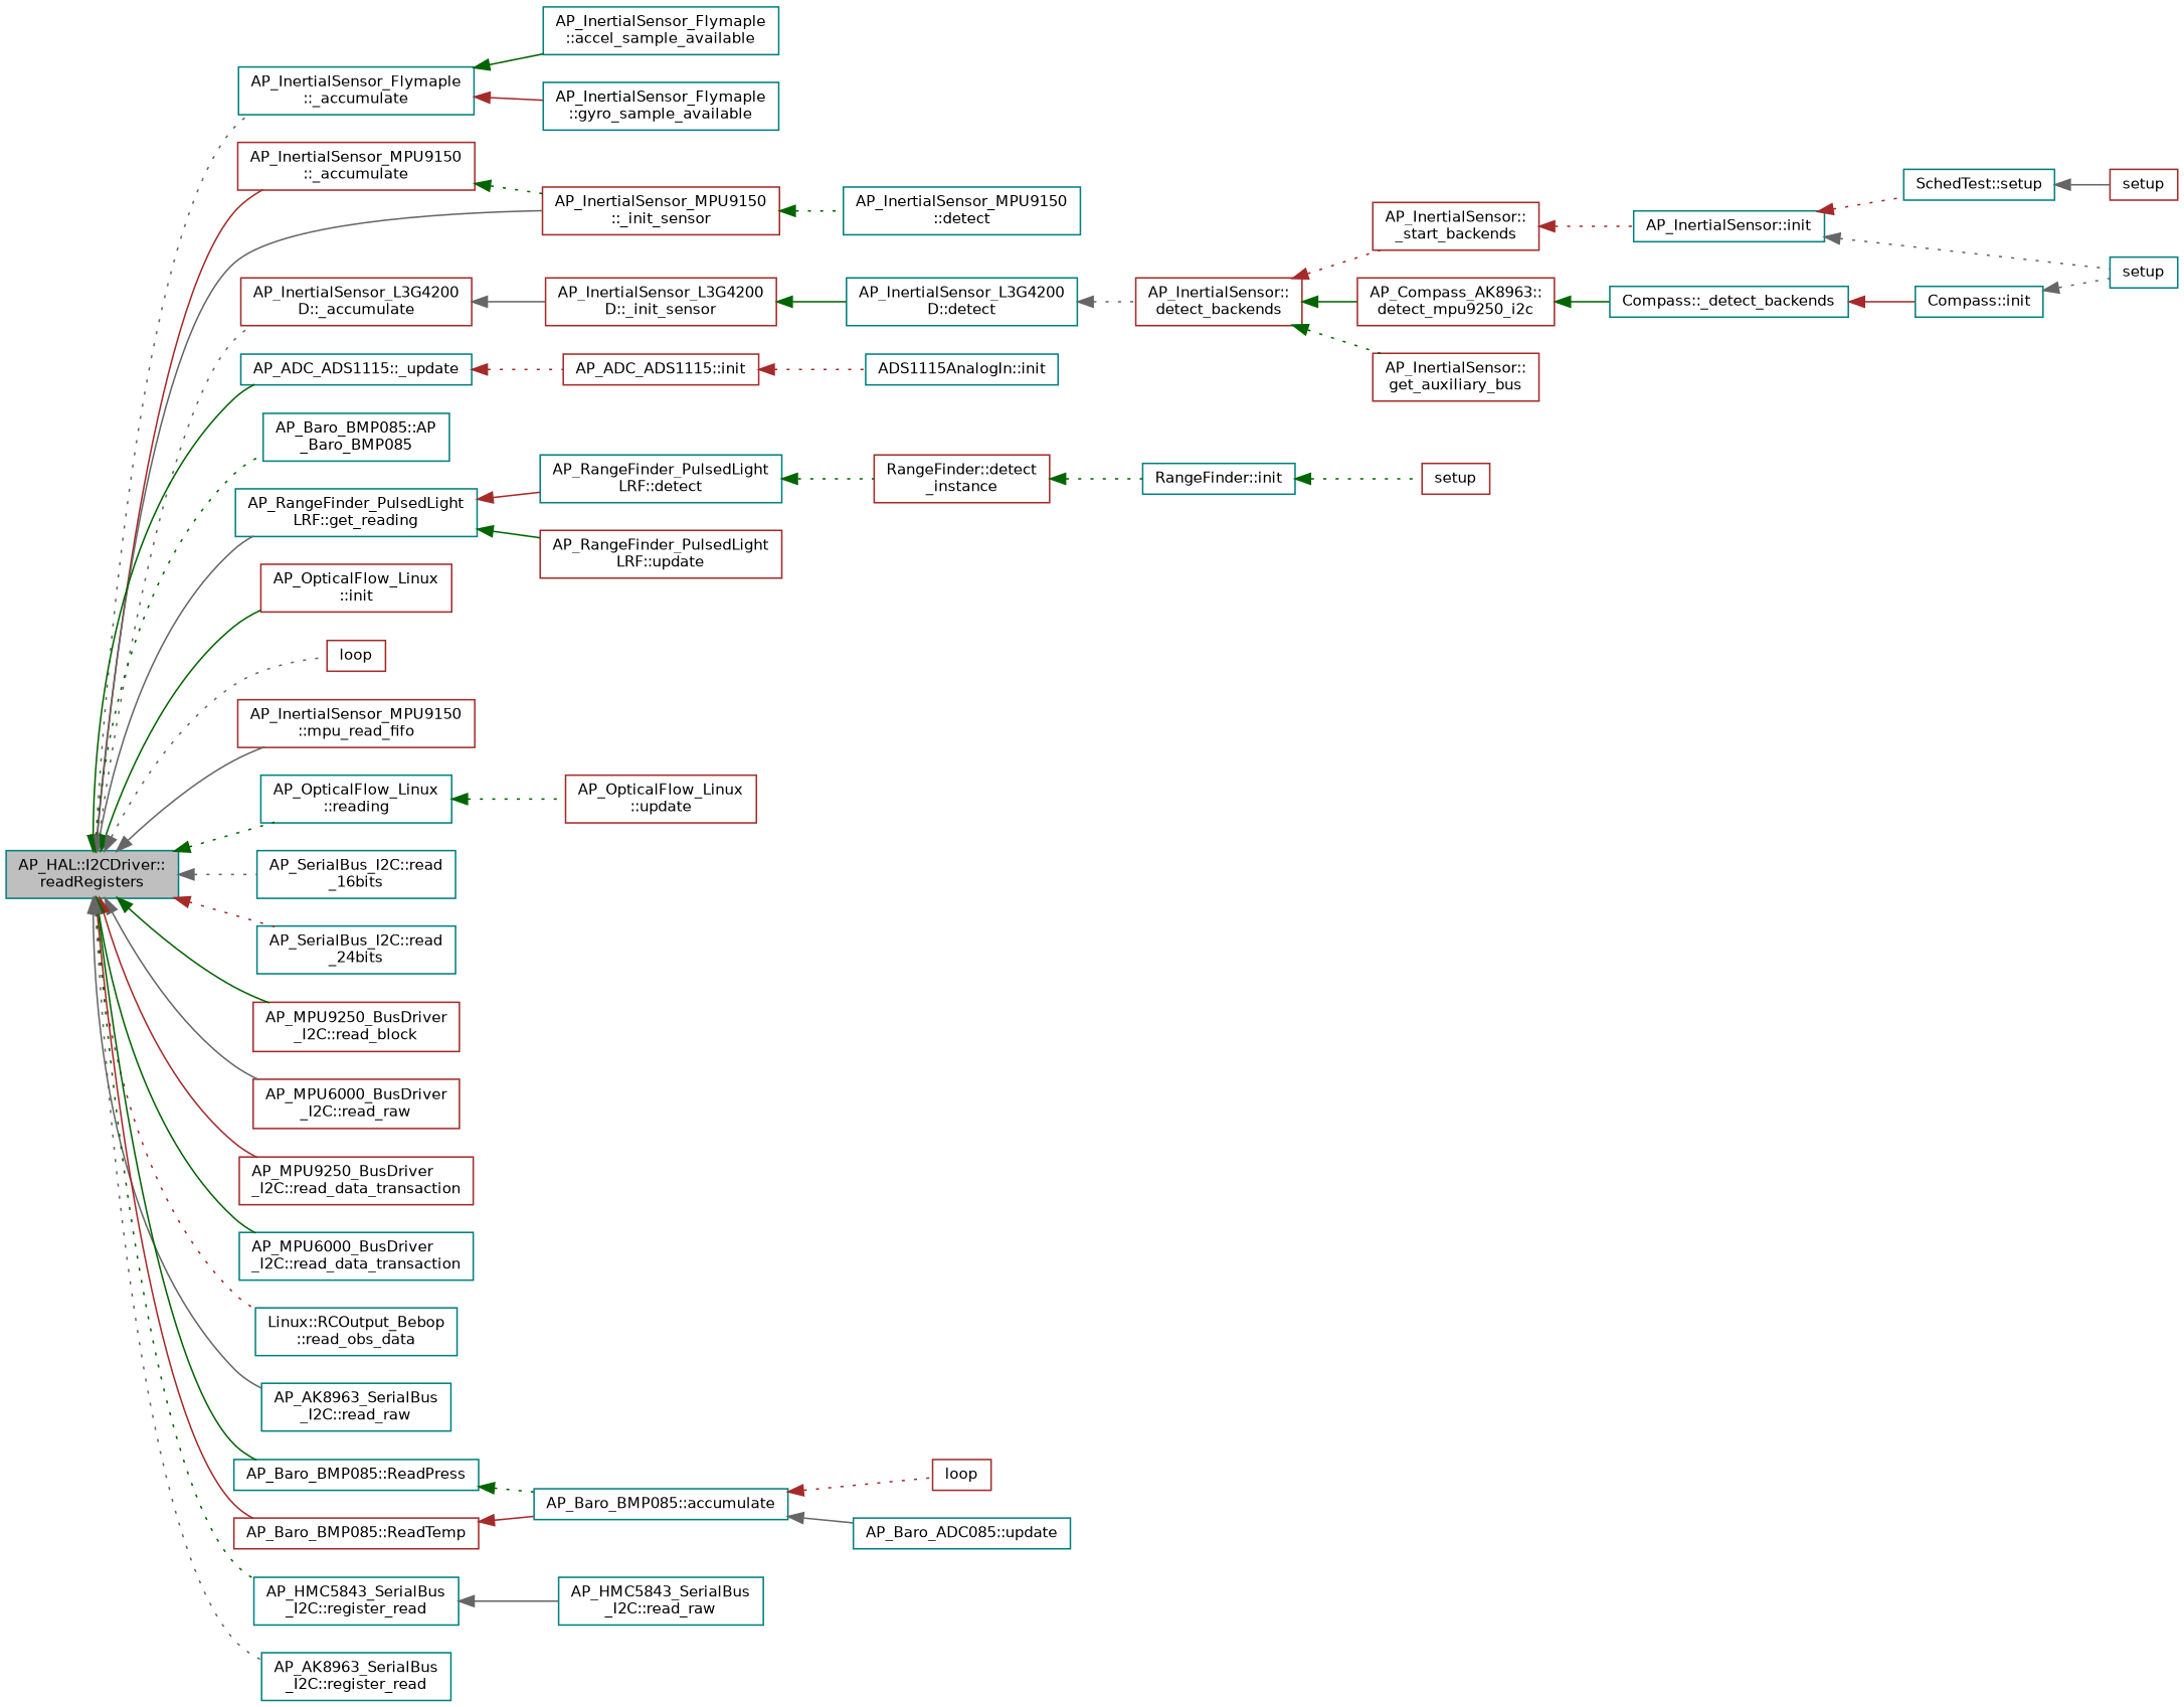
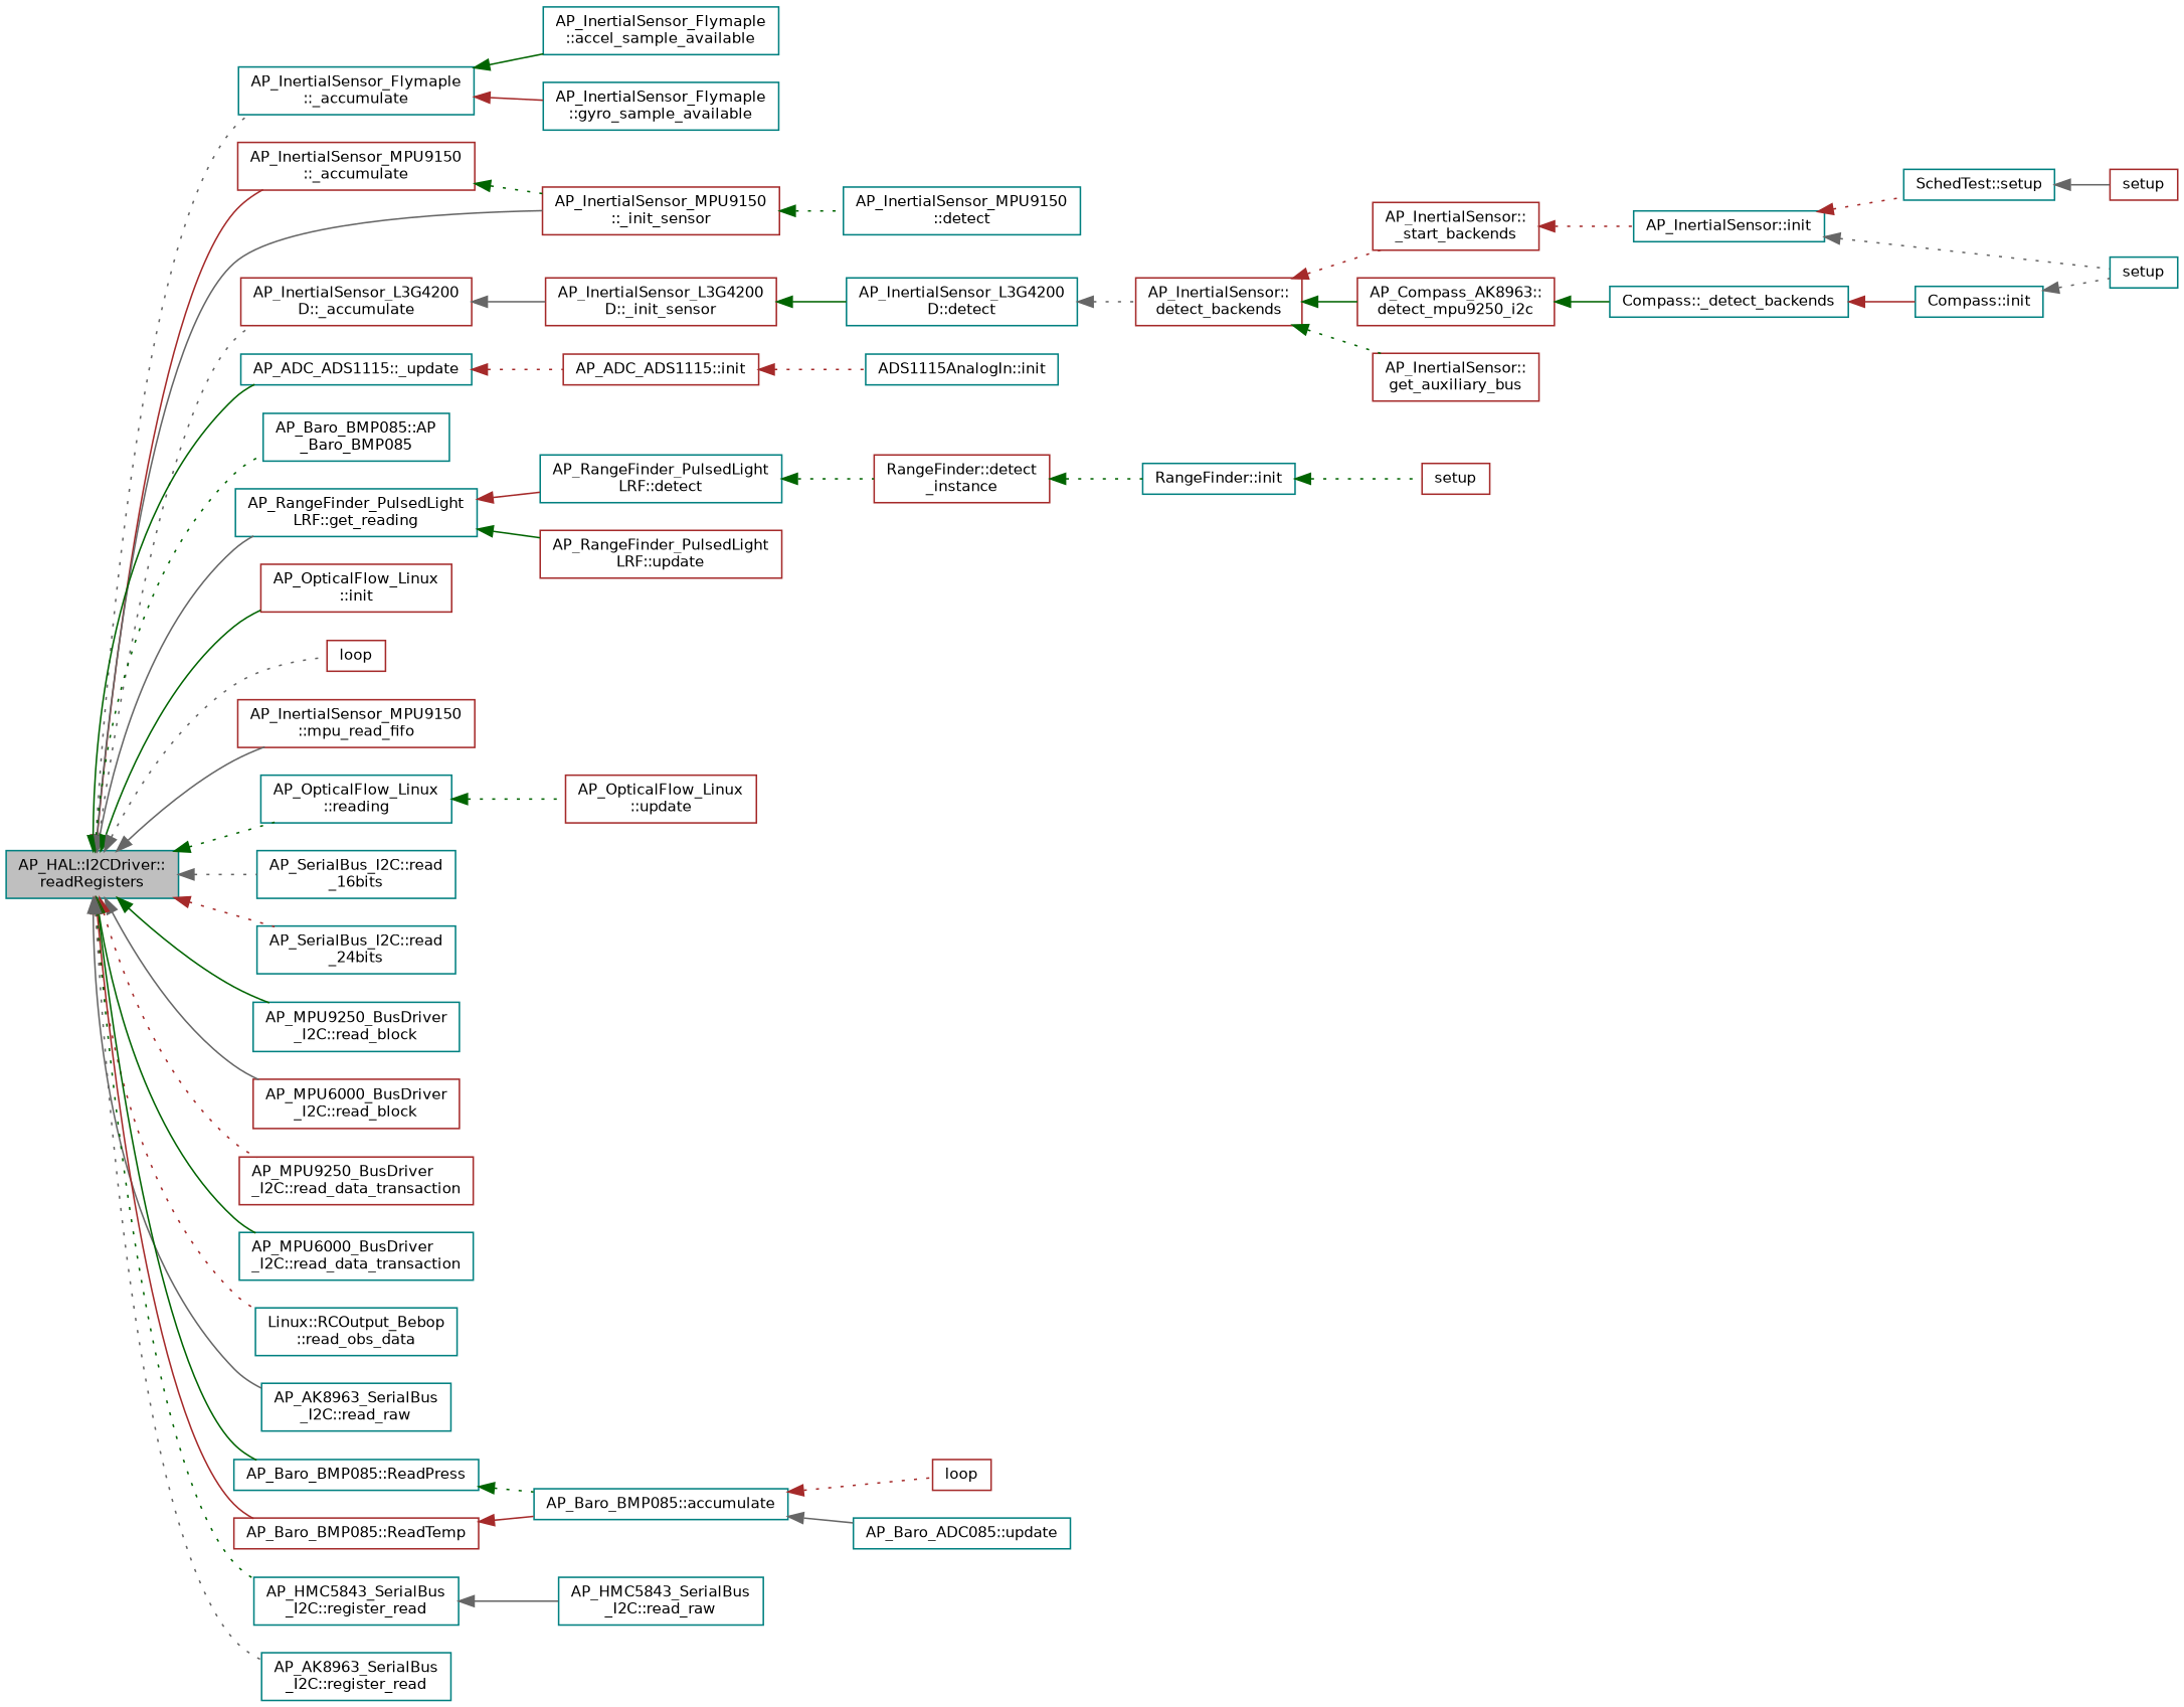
  digraph {
    rankdir=LR
    node [color=teal fillcolor=white fontname=Helvetica fontsize=10 shape=record style=filled]
    edge [color=darkgreen dir=back fontname=Helvetica fontsize=10 labelfontname=Helvetica labelfontsize=10 style=dotted]
    n1 [fillcolor=grey75 fontcolor=black height=0.2 label="AP_HAL::I2CDriver::\lreadRegisters" width=0.4]
    n2 [height=0.2 label="AP_InertialSensor_Flymaple\l::_accumulate" width=0.4]
    n3 [color=brown height=0.2 label="AP_InertialSensor_MPU9150\l::_accumulate" width=0.4]
    n4 [color=brown height=0.2 label="AP_InertialSensor_MPU9150\l::_init_sensor" width=0.4]
    n5 [color=brown height=0.2 label="AP_InertialSensor_L3G4200\lD::_accumulate" width=0.4]
    n6 [height=0.2 label="AP_ADC_ADS1115::_update" width=0.4]
    n7 [height=0.2 label="AP_Baro_BMP085::AP\l_Baro_BMP085" width=0.4]
    n8 [height=0.2 label="AP_RangeFinder_PulsedLight\lLRF::get_reading" width=0.4]
    n9 [color=brown height=0.2 label="AP_OpticalFlow_Linux\l::init" width=0.4]
    n10 [color=brown height=0.2 label=loop width=0.4]
    n11 [color=brown height=0.2 label="AP_InertialSensor_MPU9150\l::mpu_read_fifo" width=0.4]
    n12 [height=0.2 label="AP_OpticalFlow_Linux\l::reading" width=0.4]
    n13 [height=0.2 label="AP_SerialBus_I2C::read\l_16bits" width=0.4]
    n14 [height=0.2 label="AP_SerialBus_I2C::read\l_24bits" width=0.4]
-   n15 [color=brown height=0.2 label="AP_MPU9250_BusDriver\l_I2C::read_block" width=0.4]
-   n16 [color=brown height=0.2 label="AP_MPU6000_BusDriver\l_I2C::read_raw" width=0.4]
+   n15 [height=0.2 label="AP_MPU9250_BusDriver\l_I2C::read_block" width=0.4]
+   n16 [color=brown height=0.2 label="AP_MPU6000_BusDriver\l_I2C::read_block" width=0.4]
    n17 [color=brown height=0.2 label="AP_MPU9250_BusDriver\l_I2C::read_data_transaction" width=0.4]
    n18 [height=0.2 label="AP_MPU6000_BusDriver\l_I2C::read_data_transaction" width=0.4]
    n19 [height=0.2 label="Linux::RCOutput_Bebop\l::read_obs_data" width=0.4]
    n20 [height=0.2 label="AP_AK8963_SerialBus\l_I2C::read_raw" width=0.4]
    n21 [height=0.2 label="AP_Baro_BMP085::ReadPress" width=0.4]
    n22 [color=brown height=0.2 label="AP_Baro_BMP085::ReadTemp" width=0.4]
    n23 [height=0.2 label="AP_HMC5843_SerialBus\l_I2C::register_read" width=0.4]
    n24 [height=0.2 label="AP_AK8963_SerialBus\l_I2C::register_read" width=0.4]
    n25 [height=0.2 label="AP_InertialSensor_Flymaple\l::accel_sample_available" width=0.4]
    n26 [height=0.2 label="AP_InertialSensor_Flymaple\l::gyro_sample_available" width=0.4]
    n27 [height=0.2 label="AP_InertialSensor_MPU9150\l::detect" width=0.4]
    n28 [color=brown height=0.2 label="AP_InertialSensor_L3G4200\lD::_init_sensor" width=0.4]
    n29 [color=brown height=0.2 label="AP_ADC_ADS1115::init" width=0.4]
    n30 [height=0.2 label="AP_RangeFinder_PulsedLight\lLRF::detect" width=0.4]
    n31 [color=brown height=0.2 label="AP_RangeFinder_PulsedLight\lLRF::update" width=0.4]
    n32 [color=brown height=0.2 label="AP_OpticalFlow_Linux\l::update" width=0.4]
    n33 [height=0.2 label="AP_Baro_BMP085::accumulate" width=0.4]
    n34 [height=0.2 label="AP_HMC5843_SerialBus\l_I2C::read_raw" width=0.4]
    n35 [height=0.2 label="AP_InertialSensor_L3G4200\lD::detect" width=0.4]
    n36 [color=brown height=0.2 label="AP_InertialSensor::\ldetect_backends" width=0.4]
    n37 [color=brown height=0.2 label="AP_InertialSensor::\l_start_backends" width=0.4]
    n38 [color=brown height=0.2 label="AP_Compass_AK8963::\ldetect_mpu9250_i2c" width=0.4]
    n39 [color=brown height=0.2 label="AP_InertialSensor::\lget_auxiliary_bus" width=0.4]
    n40 [height=0.2 label="AP_InertialSensor::init" width=0.4]
    n41 [height=0.2 label="Compass::_detect_backends" width=0.4]
    n42 [height=0.2 label="SchedTest::setup" width=0.4]
    n43 [height=0.2 label=setup width=0.4]
    n44 [color=brown height=0.2 label=setup width=0.4]
    n45 [height=0.2 label="Compass::init" width=0.4]
    n46 [height=0.2 label="ADS1115AnalogIn::init" width=0.4]
    n47 [color=brown height=0.2 label="RangeFinder::detect\l_instance" width=0.4]
    n48 [height=0.2 label="RangeFinder::init" width=0.4]
    n49 [color=brown height=0.2 label=setup width=0.4]
    n50 [color=brown height=0.2 label=loop width=0.4]
    n51 [height=0.2 label="AP_Baro_ADC085::update" width=0.4]
    n1 -> n2 [color=gray40]
    n1 -> n3 [color=brown style=solid]
    n1 -> n4 [color=gray40 style=solid]
    n1 -> n5 [color=gray40]
    n1 -> n6 [style=solid]
    n1 -> n7
    n1 -> n8 [color=gray40 style=solid]
    n1 -> n9 [style=solid]
    n1 -> n10 [color=gray40]
    n1 -> n11 [color=gray40 style=solid]
    n1 -> n12
    n1 -> n13 [color=gray40]
    n1 -> n14 [color=brown]
    n1 -> n15 [style=solid]
    n1 -> n16 [color=gray40 style=solid]
-   n1 -> n17 [color=brown style=solid]
+   n1 -> n17 [color=brown]
    n1 -> n18 [style=solid]
    n1 -> n19 [color=brown]
    n1 -> n20 [color=gray40 style=solid]
    n1 -> n21 [style=solid]
    n1 -> n22 [color=brown style=solid]
    n1 -> n23
    n1 -> n24 [color=gray40]
    n2 -> n25 [style=solid]
    n2 -> n26 [color=brown style=solid]
    n3 -> n4
    n4 -> n27
    n5 -> n28 [color=gray40 style=solid]
    n6 -> n29 [color=brown]
    n8 -> n30 [color=brown style=solid]
    n8 -> n31 [style=solid]
    n12 -> n32
    n21 -> n33
    n22 -> n33 [color=brown style=solid]
    n23 -> n34 [color=gray40 style=solid]
    n28 -> n35 [style=solid]
    n29 -> n46 [color=brown]
    n30 -> n47
    n33 -> n50 [color=brown]
    n33 -> n51 [color=gray40 style=solid]
    n35 -> n36 [color=gray40]
    n36 -> n37 [color=brown]
    n36 -> n38 [style=solid]
    n36 -> n39
    n37 -> n40 [color=brown]
    n38 -> n41 [style=solid]
    n40 -> n42 [color=brown]
    n40 -> n43 [color=gray40]
    n41 -> n45 [color=brown style=solid]
    n42 -> n44 [color=gray40 style=solid]
    n45 -> n43 [color=gray40]
    n47 -> n48
    n48 -> n49
  }
